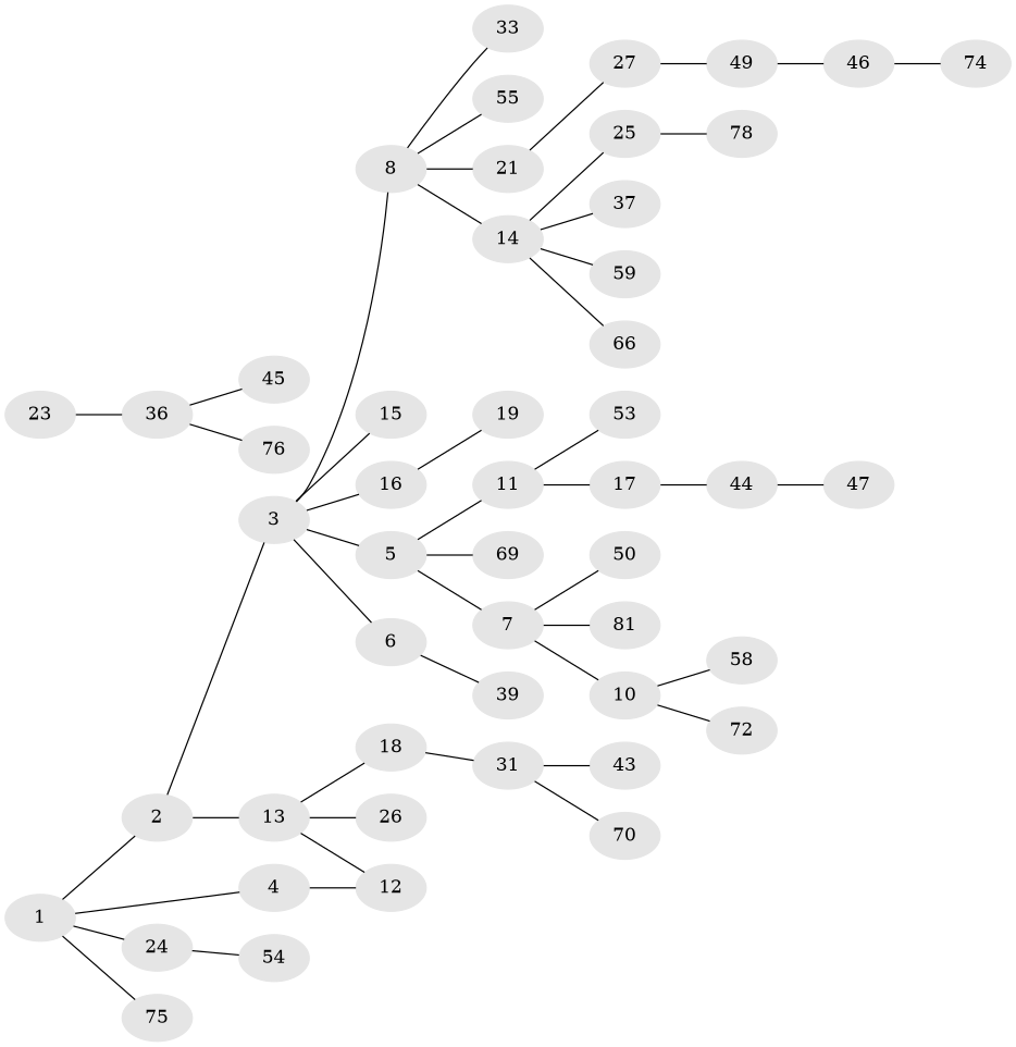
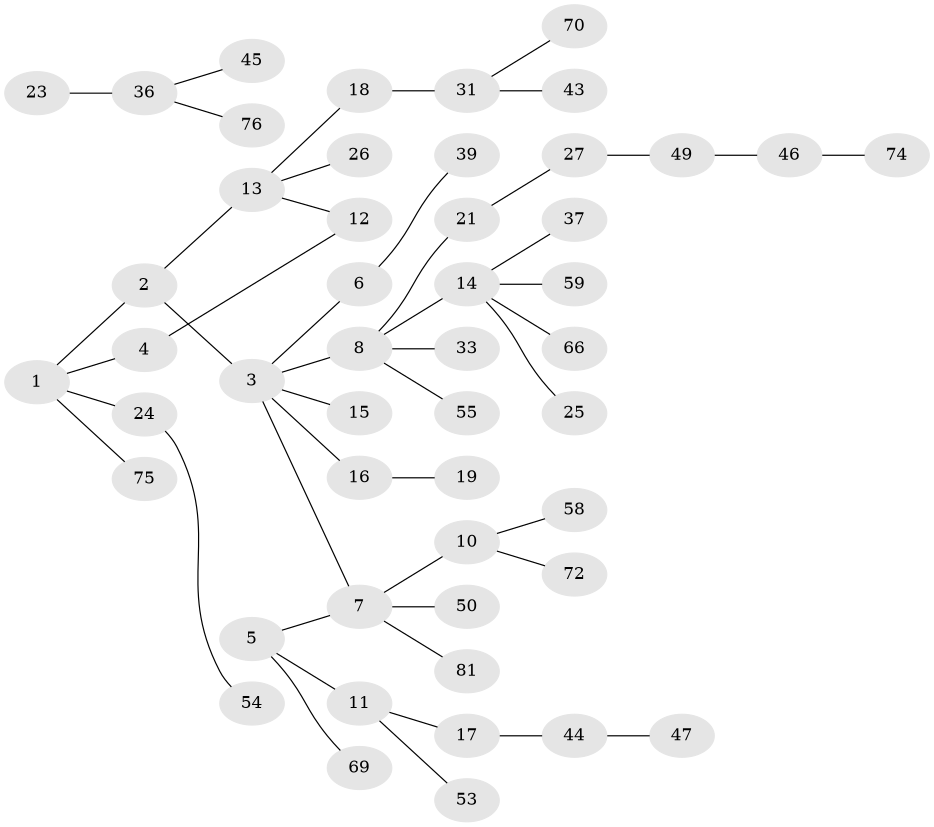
  graph {
    rankdir=LR
    node [color=gray90 style=filled]
    1 [super="+65"]
    2 [super="+28"]
    4
    24 [super="+32"]
    75 [super="+80"]
    3 [super="+9"]
    13 [super="+73"]
    12 [super="+71"]
    54
    5 [super="+20"]
    6
    8 [super="+59"]
    15 [super="+40"]
    16 [super="+82"]
    18 [super="+49"]
    26
    7 [super="+79"]
    11 [super="+67"]
    69
    39 [super="+68"]
    21 [super="+60"]
    14 [super="+22"]
    33 [super="+34"]
    55
    19 [super="+42"]
    27 [super="+41"]
    10 [super="+51"]
    50
    81
    17
    53 [super="+64"]
    58 [super="+63"]
    72
    25 [super="+38"]
    37
    n36 [label=59]
    66 [super="+77"]
    44 [super="+57"]
    31
    23 [super="+30"]
    36 [super="+48"]
-   78
    47 [super="+52"]
    43 [super="+62"]
    70
    n46 [label=49 super="+35"]
    45
    76
    46 [super="+61"]
    74
    1 -- 2
    1 -- 4
    1 -- 24
    1 -- 75
    2 -- 3
    2 -- 13
    4 -- 12
    24 -- 54
-   3 -- 5
+   3 -- 7
    3 -- 6
    3 -- 8
    3 -- 15
    3 -- 16
    13 -- 12
    13 -- 18
    13 -- 26
    5 -- 7
    5 -- 11
    5 -- 69
    6 -- 39
    8 -- 21
    8 -- 14
    8 -- 33
    8 -- 55
    16 -- 19
    18 -- 31
    7 -- 10
    7 -- 50
    7 -- 81
    11 -- 17
    11 -- 53
    21 -- 27
    14 -- 25
    14 -- 37
    14 -- n36
    14 -- 66
    27 -- n46
    10 -- 58
    10 -- 72
    17 -- 44
-   25 -- 78
    44 -- 47
    31 -- 43
    31 -- 70
    23 -- 36
    36 -- 45
    36 -- 76
    n46 -- 46
    46 -- 74
  }
